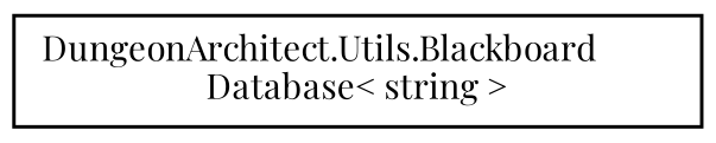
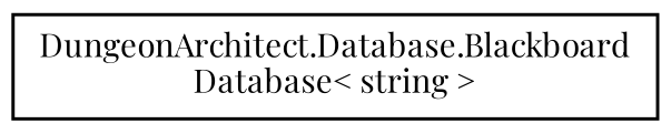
  digraph {
    rankdir=LR
    fontname="Playfair Display"
-   n1 [color=black fillcolor=white fontname="Playfair Display" fontsize=10 height=0.2 label="DungeonArchitect.Utils.Blackboard\lDatabase\< string \>" shape=record style=filled width=0.4]
+   n1 [color=black fillcolor=white fontname="Playfair Display" fontsize=10 height=0.2 label="DungeonArchitect.Database.Blackboard\lDatabase\< string \>" shape=record style=filled width=0.4]
  }
